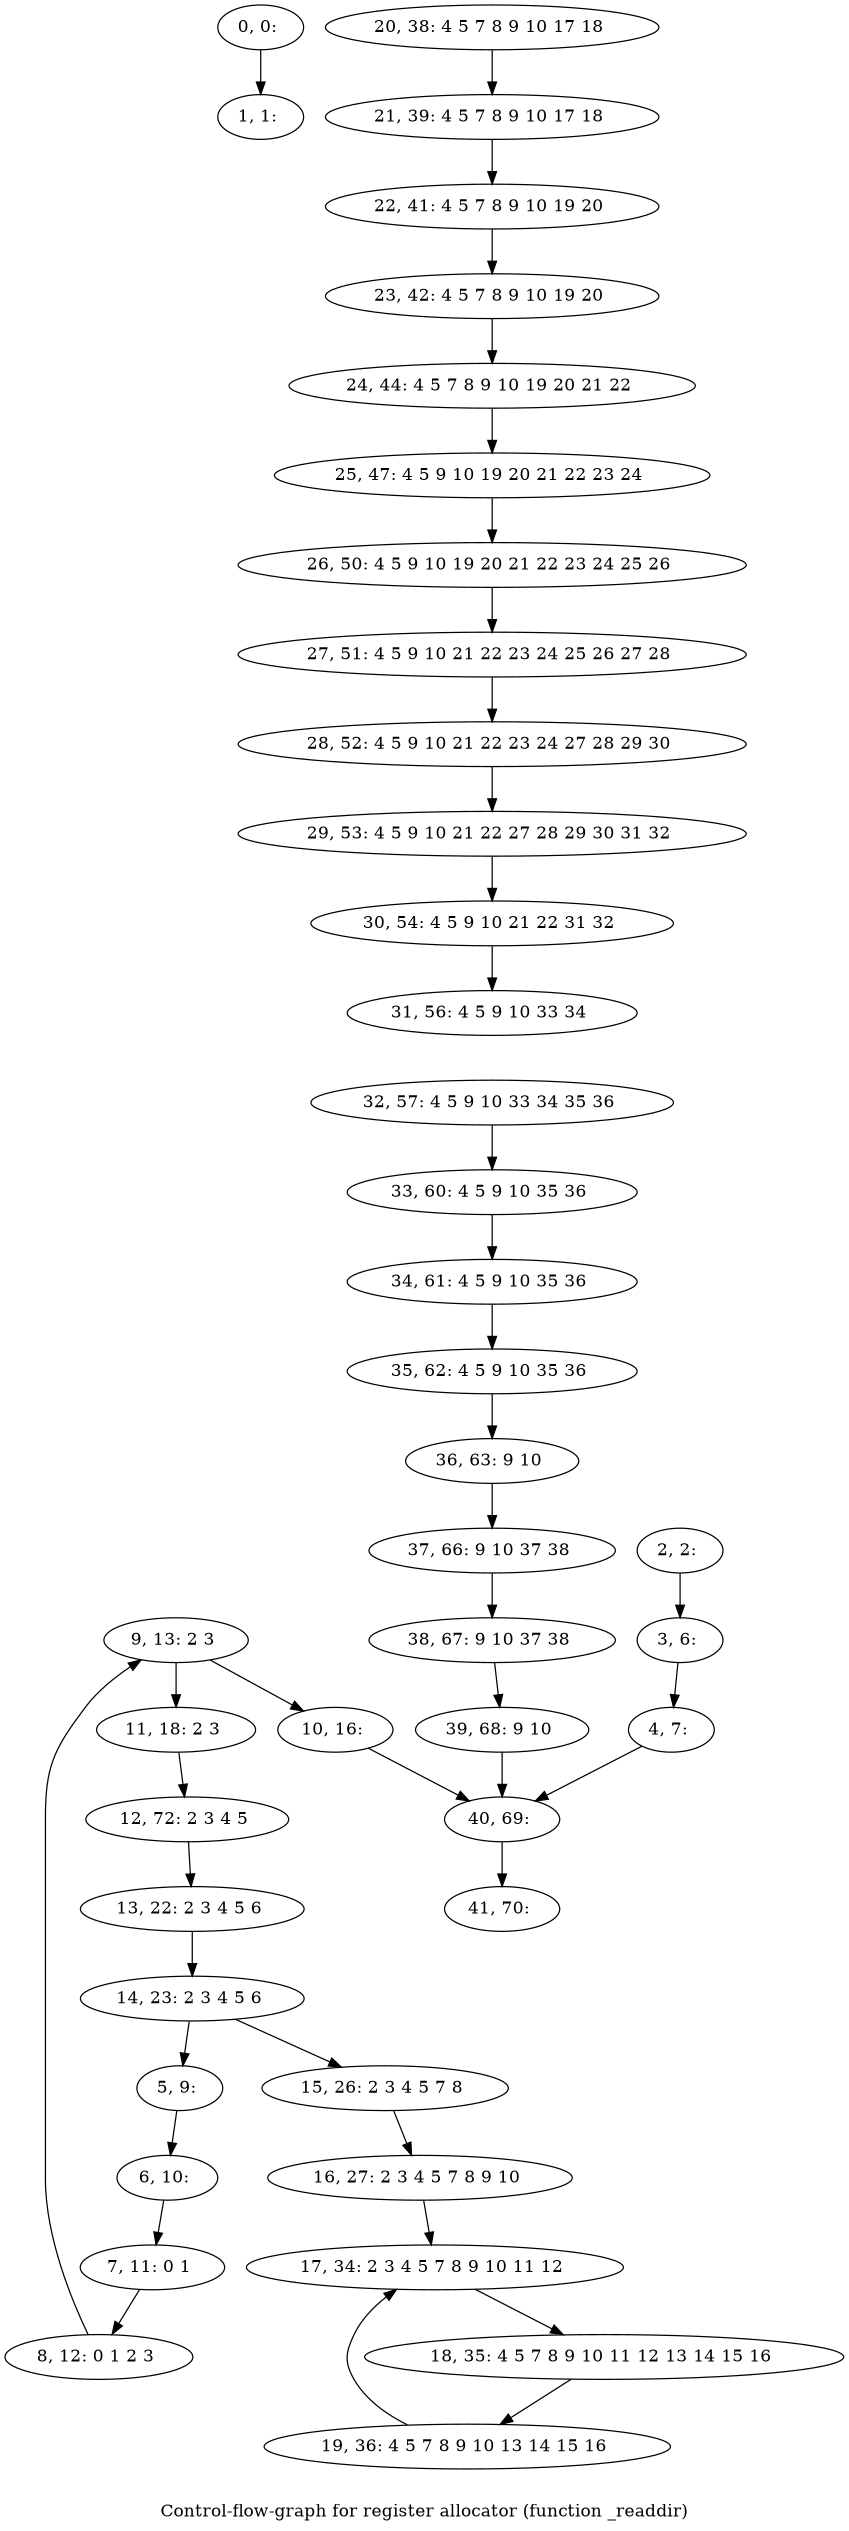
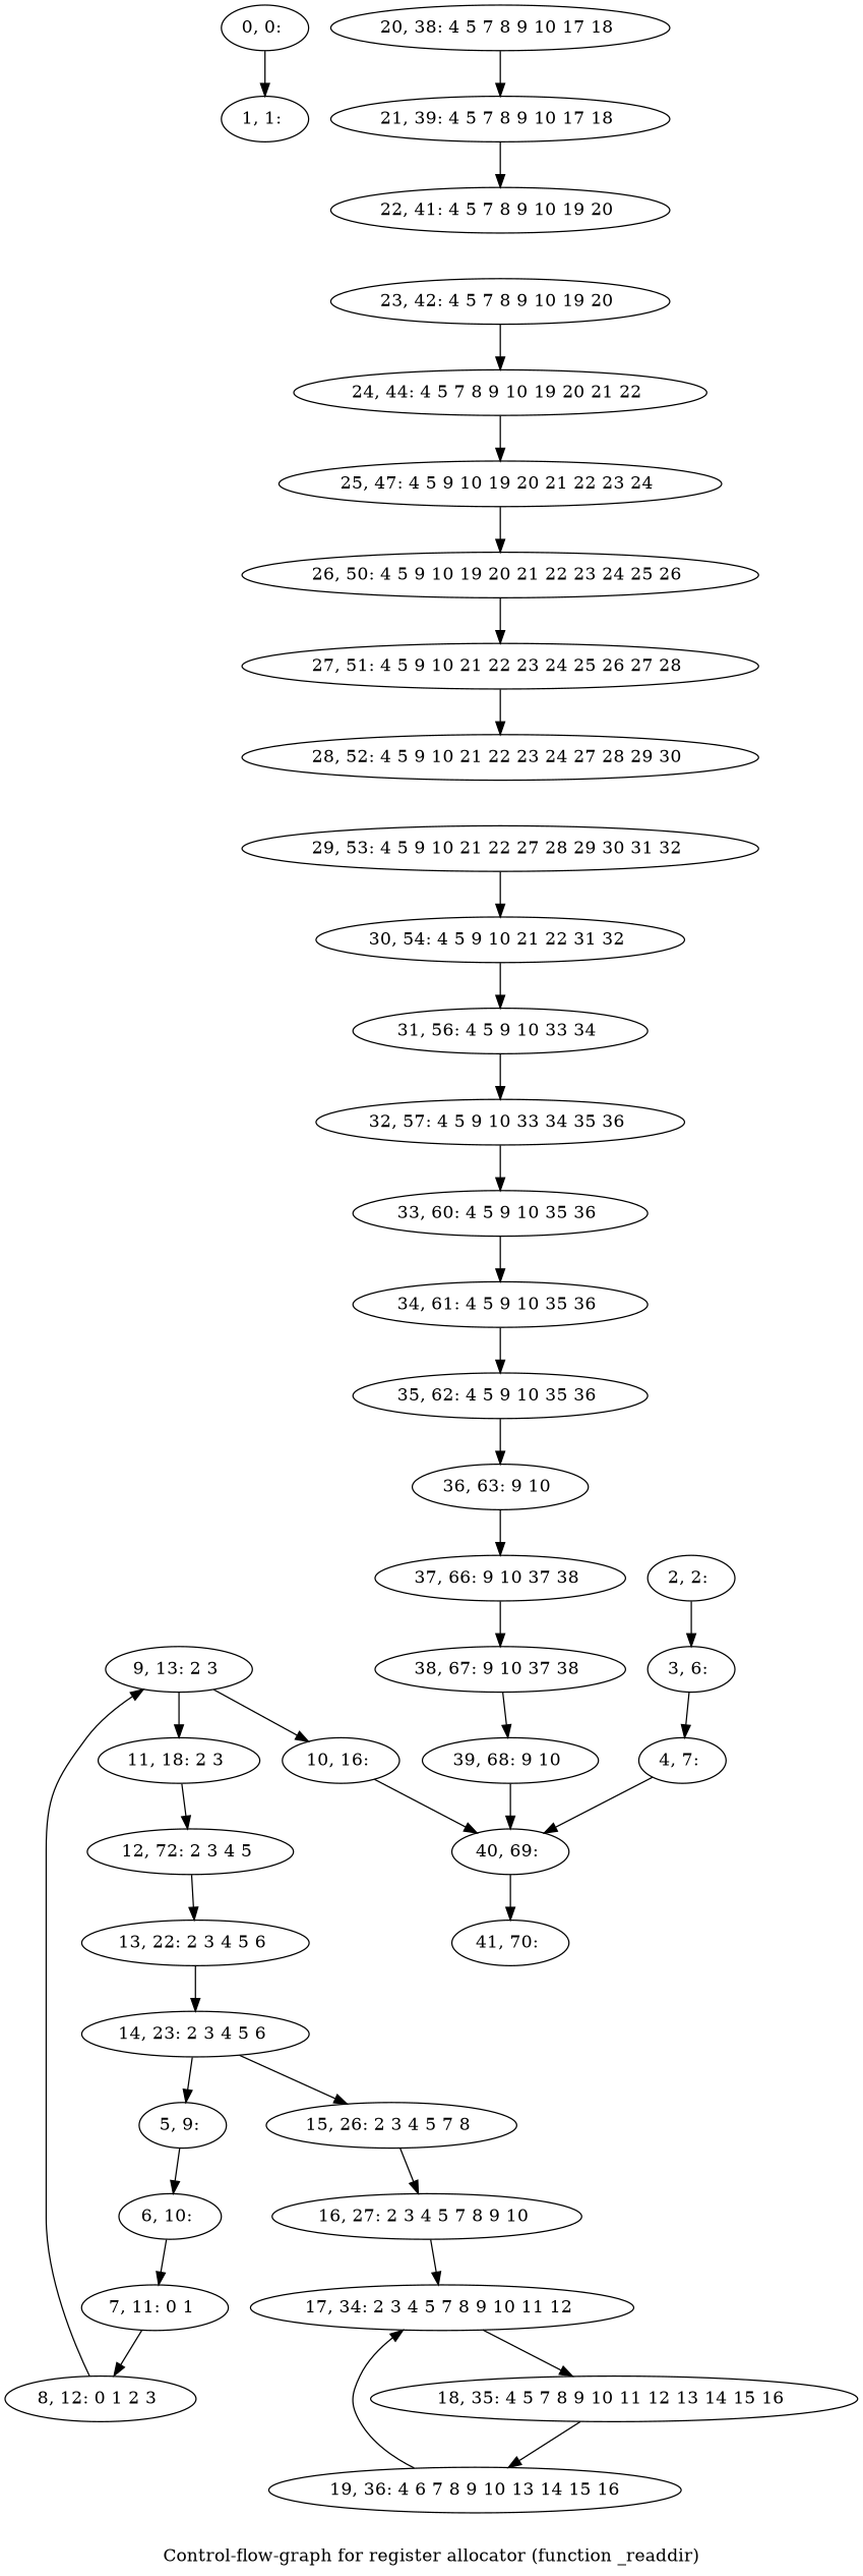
  digraph {
    label="Control-flow-graph for register allocator (function _readdir)"
    n1 [label="0, 0: "]
    n2 [label="1, 1: "]
    n3 [label="2, 2: "]
    n4 [label="3, 6: "]
    n5 [label="4, 7: "]
    n6 [label="5, 9: "]
    n7 [label="6, 10: "]
    n8 [label="40, 69: "]
    n9 [label="41, 70: "]
    n10 [label="7, 11: 0 1 "]
    n11 [label="8, 12: 0 1 2 3 "]
    n12 [label="9, 13: 2 3 "]
    n13 [label="10, 16: "]
    n14 [label="11, 18: 2 3 "]
    n15 [label="12, 72: 2 3 4 5 "]
    n16 [label="13, 22: 2 3 4 5 6 "]
    n17 [label="14, 23: 2 3 4 5 6 "]
    n18 [label="15, 26: 2 3 4 5 7 8 "]
    n19 [label="16, 27: 2 3 4 5 7 8 9 10 "]
    n20 [label="17, 34: 2 3 4 5 7 8 9 10 11 12 "]
    n21 [label="18, 35: 4 5 7 8 9 10 11 12 13 14 15 16 "]
-   n22 [label="19, 36: 4 5 7 8 9 10 13 14 15 16 "]
+   n22 [label="19, 36: 4 6 7 8 9 10 13 14 15 16"]
    n23 [label="20, 38: 4 5 7 8 9 10 17 18 "]
    n24 [label="21, 39: 4 5 7 8 9 10 17 18 "]
    n25 [label="22, 41: 4 5 7 8 9 10 19 20 "]
    n26 [label="23, 42: 4 5 7 8 9 10 19 20 "]
    n27 [label="24, 44: 4 5 7 8 9 10 19 20 21 22 "]
    n28 [label="25, 47: 4 5 9 10 19 20 21 22 23 24 "]
    n29 [label="26, 50: 4 5 9 10 19 20 21 22 23 24 25 26 "]
    n30 [label="27, 51: 4 5 9 10 21 22 23 24 25 26 27 28 "]
    n31 [label="28, 52: 4 5 9 10 21 22 23 24 27 28 29 30 "]
    n32 [label="29, 53: 4 5 9 10 21 22 27 28 29 30 31 32 "]
    n33 [label="30, 54: 4 5 9 10 21 22 31 32 "]
    n34 [label="31, 56: 4 5 9 10 33 34 "]
    n35 [label="32, 57: 4 5 9 10 33 34 35 36 "]
    n36 [label="33, 60: 4 5 9 10 35 36 "]
    n37 [label="34, 61: 4 5 9 10 35 36 "]
    n38 [label="35, 62: 4 5 9 10 35 36 "]
    n39 [label="36, 63: 9 10 "]
    n40 [label="37, 66: 9 10 37 38 "]
    n41 [label="38, 67: 9 10 37 38 "]
    n42 [label="39, 68: 9 10 "]
    n1 -> n2
    n3 -> n4
    n4 -> n5
    n5 -> n8
    n6 -> n7
    n7 -> n10
    n8 -> n9
    n10 -> n11
    n11 -> n12
    n12 -> n13
    n12 -> n14
    n13 -> n8
    n14 -> n15
    n15 -> n16
    n16 -> n17
    n17 -> n6
    n17 -> n18
    n18 -> n19
    n19 -> n20
    n20 -> n21
    n21 -> n22
    n22 -> n20
    n23 -> n24
    n24 -> n25
-   n25 -> n26
    n26 -> n27
    n27 -> n28
    n28 -> n29
    n29 -> n30
    n30 -> n31
-   n31 -> n32
    n32 -> n33
    n33 -> n34
+   n34 -> n35
    n35 -> n36
    n36 -> n37
    n37 -> n38
    n38 -> n39
    n39 -> n40
    n40 -> n41
    n41 -> n42
    n42 -> n8
  }
